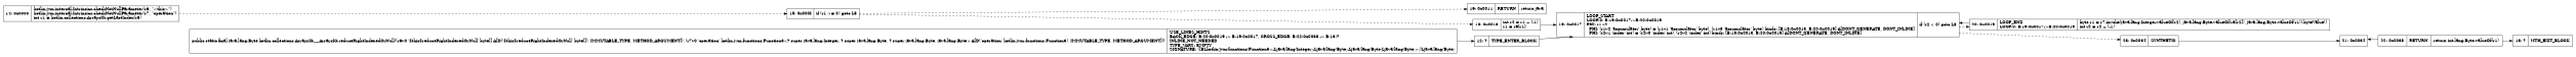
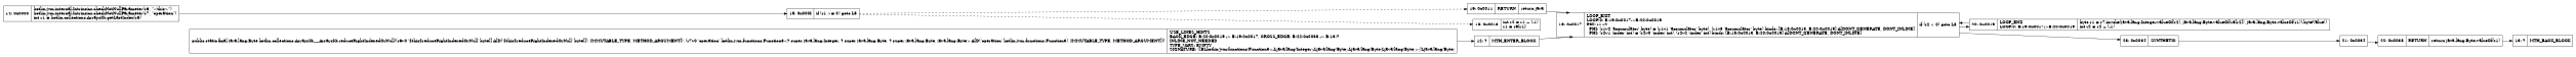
  digraph {
    rankdir=LR
    node [shape=record]
-   n1 [label="{12\:\ ?|TYPE_ENTER_BLOCK\l}"]
-   n2 [label="{19\:\ 0x0017|LOOP_START\lLOOP:0: B:19:0x0017\-\>B:20:0x0019\lPHI: r1 r2 \l  PHI: (r1v2 'accumulator' byte) = (r1v1 'accumulator' byte), (r1v3 'accumulator' byte) binds: [B:18:0x0013, B:20:0x0019] A[DONT_GENERATE, DONT_INLINE]\l  PHI: (r2v1 'index' int) = (r2v0 'index' int), (r2v2 'index' int) binds: [B:18:0x0013, B:20:0x0019] A[DONT_GENERATE, DONT_INLINE]\l|if (r2 \< 0) goto L8\l}"]
+   n1 [label="{12\:\ ?|MTH_ENTER_BLOCK\l}"]
+   n2 [label="{19\:\ 0x0017|LOOP_EXIT\lLOOP:0: B:19:0x0017\-\>B:20:0x0019\lPHI: r1 r2 \l  PHI: (r1v2 'accumulator' byte) = (r1v1 'accumulator' byte), (r1v3 'accumulator' byte) binds: [B:18:0x0013, B:20:0x0019] A[DONT_GENERATE, DONT_INLINE]\l  PHI: (r2v1 'index' int) = (r2v0 'index' int), (r2v2 'index' int) binds: [B:18:0x0013, B:20:0x0019] A[DONT_GENERATE, DONT_INLINE]\l|if (r2 \< 0) goto L8\l}"]
    n3 [label="{14\:\ 0x0000|kotlin.jvm.internal.Intrinsics.checkNotNullParameter(r6, \"\<this\>\")\lkotlin.jvm.internal.Intrinsics.checkNotNullParameter(r7, \"operation\")\lint r1 = kotlin.collections.ArraysKt.getLastIndex(r6)\l}"]
    n4 [label="{15\:\ 0x000f|if (r1 \>= 0) goto L5\l}"]
    n5 [label="{16\:\ 0x0011|RETURN\l|return java\l}"]
    n6 [label="{18\:\ 0x0013|int r2 = r1 + (\-1)\lr1 = r6[r1]\l}"]
-   n7 [label="{13\:\ ?|MTH_EXIT_BLOCK\l}"]
+   n7 [label="{13\:\ ?|MTH_BACK_BLOCK\l}"]
    n8 [label="{20\:\ 0x0019|LOOP_END\lLOOP:0: B:19:0x0017\-\>B:20:0x0019\l|byte r1 = r7.invoke(java.lang.Integer.valueOf(r2), java.lang.Byte.valueOf(r6[r2]), java.lang.Byte.valueOf(r1)).byteValue()\lint r2 = r2 + (\-1)\l}"]
    n9 [label="{23\:\ 0x0034|SYNTHETIC\l}"]
    n10 [label="{21\:\ 0x0034}"]
-   n11 [label="{22\:\ 0x0038|RETURN\l|return int.lang.Byte.valueOf(r1)\l}"]
+   n11 [label="{22\:\ 0x0038|RETURN\l|return java.lang.Byte.valueOf(r1)\l}"]
    n12 [label="{public static final java.lang.Byte kotlin.collections.ArraysKt___ArraysKt.reduceRightIndexedOrNull((r6v0 '$this$reduceRightIndexedOrNull' byte[] A[D('$this$reduceRightIndexedOrNull' byte[]), IMMUTABLE_TYPE, METHOD_ARGUMENT]), (r7v0 'operation' kotlin.jvm.functions.Function3\<? super java.lang.Integer, ? super java.lang.Byte, ? super java.lang.Byte, java.lang.Byte\> A[D('operation' kotlin.jvm.functions.Function3), IMMUTABLE_TYPE, METHOD_ARGUMENT]))  | USE_LINES_HINTS\lBACK_EDGE: B:20:0x0019 \-\> B:19:0x0017, CROSS_EDGE: B:22:0x0038 \-\> B:13:?\lINLINE_NOT_NEEDED\lTYPE_VARS: EMPTY\lSIGNATURE: ([BLkotlin\/jvm\/functions\/Function3\<\-Ljava\/lang\/Integer;\-Ljava\/lang\/Byte;\-Ljava\/lang\/Byte;Ljava\/lang\/Byte;\>;)Ljava\/lang\/Byte;\l}"]
    n1 -> n2
-   n2 -> n8 [style=dashed]
-   n2 -> n9 [style=dashed]
-   n3 -> n4 [style=dashed]
+   n2 -> n8 [style=solid]
+   n2 -> n9
+   n3 -> n4
    n4 -> n5 [style=dashed]
    n4 -> n6 [style=dashed]
-   n6 -> n2
+   n5 -> n2
    n8 -> n2
    n9 -> n10
-   n11 -> n10
+   n10 -> n11
    n11 -> n7
    n12 -> n1
  }
